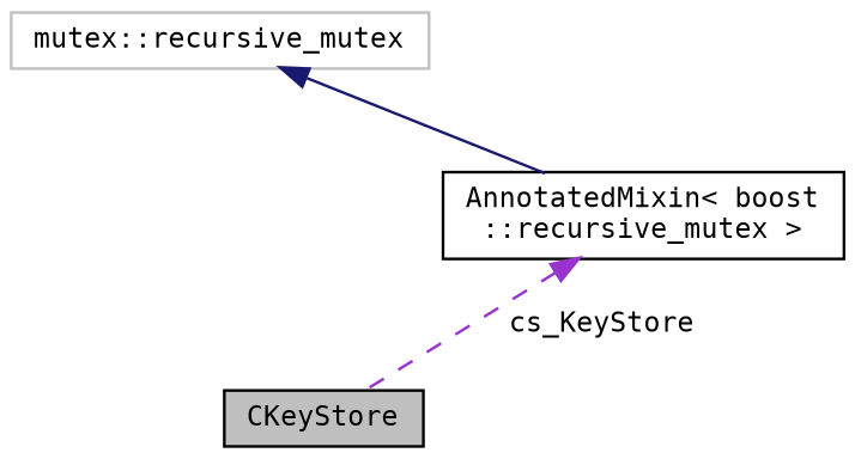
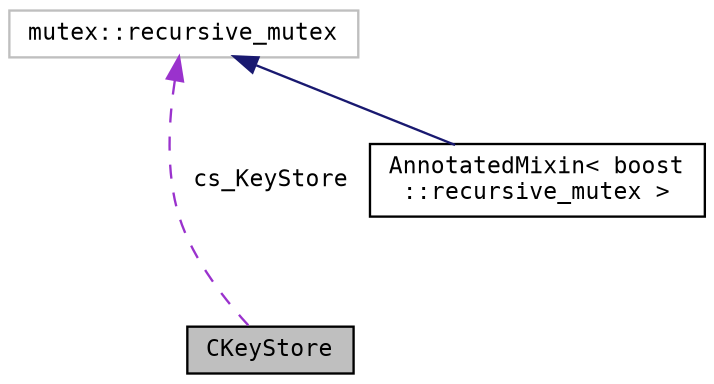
  digraph {
    fontname="DejaVu Sans Mono"
    node [color=black fillcolor=white fontname="DejaVu Sans Mono" fontsize=10 shape=record style=filled]
    edge [dir=back fontname="DejaVu Sans Mono" fontsize=10 labelfontname=Helvetica labelfontsize=10]
    n1 [fillcolor=grey75 fontcolor=black height=0.2 label=CKeyStore width=0.4]
    n2 [height=0.2 label="AnnotatedMixin\< boost\l::recursive_mutex \>" width=0.4]
    n3 [color=grey75 height=0.2 label="mutex::recursive_mutex" width=0.4]
-   n2 -> n1 [color=darkorchid3 label=" cs_KeyStore" style=dashed]
+   n3 -> n1 [color=darkorchid3 label=" cs_KeyStore" style=dashed]
    n3 -> n2 [color=midnightblue style=solid]
  }
